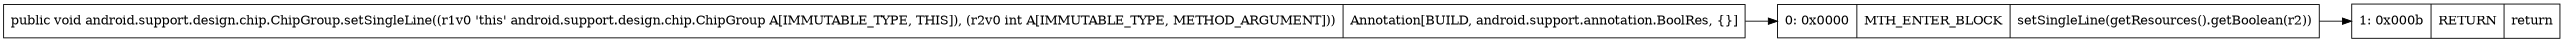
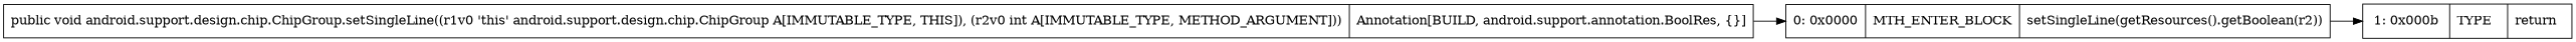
  digraph {
    rankdir=LR
    node [shape=record]
    n1 [label="{0\:\ 0x0000|MTH_ENTER_BLOCK\l|setSingleLine(getResources().getBoolean(r2))\l}"]
-   n2 [label="{1\:\ 0x000b|RETURN\l|return\l}"]
+   n2 [label="{1\:\ 0x000b|TYPE\l|return\l}"]
    n3 [label="{public void android.support.design.chip.ChipGroup.setSingleLine((r1v0 'this' android.support.design.chip.ChipGroup A[IMMUTABLE_TYPE, THIS]), (r2v0 int A[IMMUTABLE_TYPE, METHOD_ARGUMENT]))  | Annotation[BUILD, android.support.annotation.BoolRes, \{\}]\l}"]
    n1 -> n2
    n3 -> n1
  }
